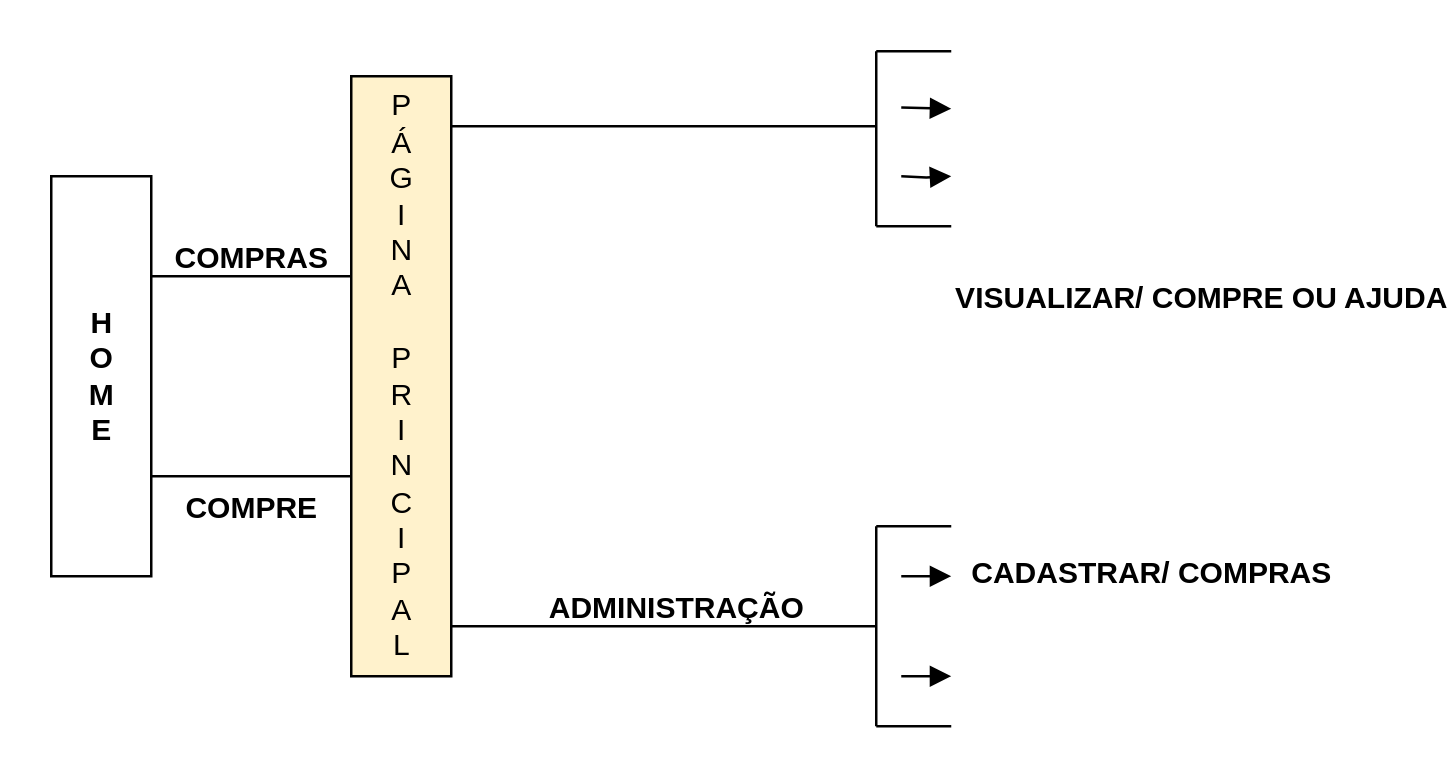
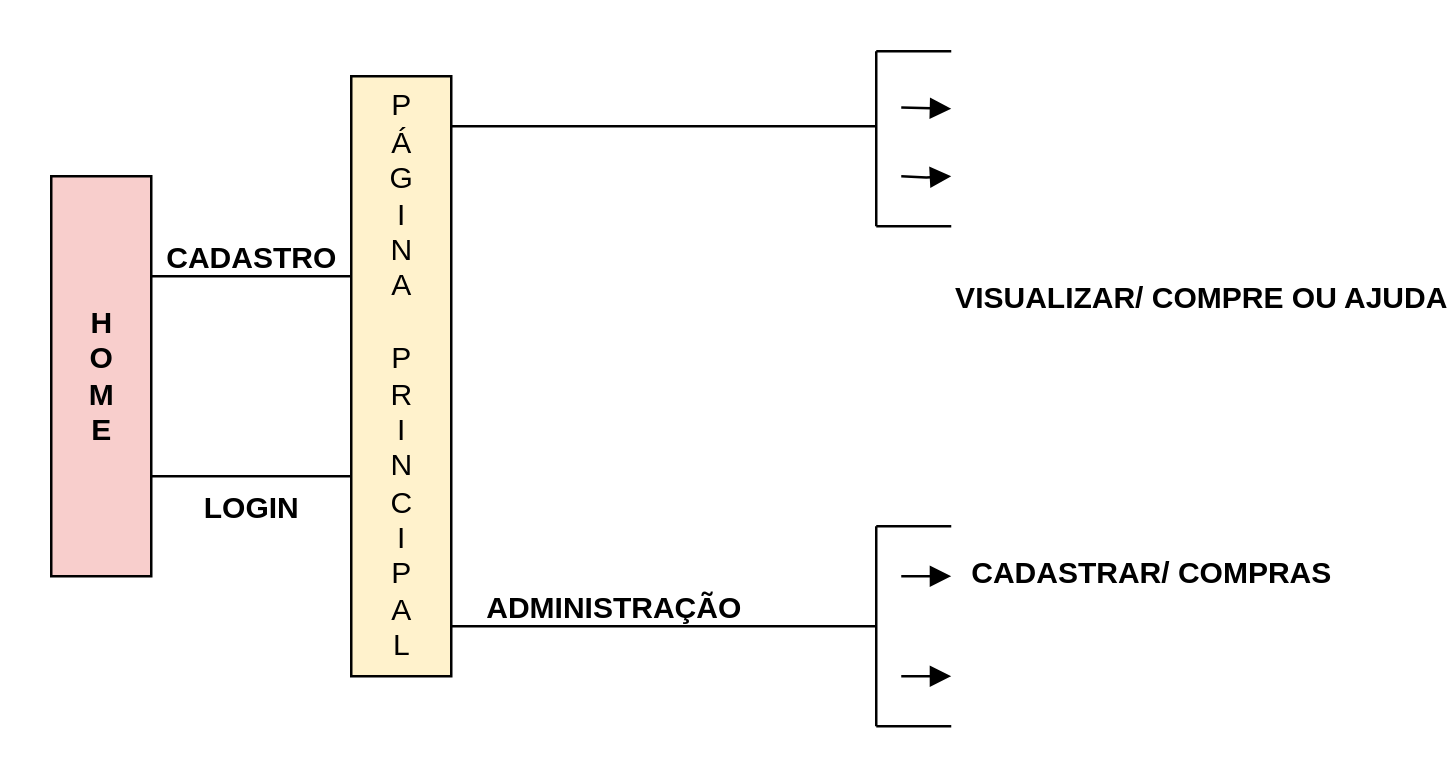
  <mxCell id="0" />
  <mxCell id="1" parent="0" />
- <mxCell id="2" value="H&lt;br&gt;O&lt;br&gt;M&lt;br&gt;E" style="html=1;points=[[0,0,0,0,5],[0,1,0,0,-5],[1,0,0,0,5],[1,1,0,0,-5]];perimeter=orthogonalPerimeter;outlineConnect=0;targetShapes=umlLifeline;portConstraint=eastwest;newEdgeStyle={&quot;curved&quot;:0,&quot;rounded&quot;:0};fontStyle=1" vertex="1" parent="1"><mxGeometry x="20" y="70" width="40" height="160" as="geometry" /></mxCell>
+ <mxCell id="2" value="H&lt;br&gt;O&lt;br&gt;M&lt;br&gt;E" style="html=1;points=[[0,0,0,0,5],[0,1,0,0,-5],[1,0,0,0,5],[1,1,0,0,-5]];perimeter=orthogonalPerimeter;outlineConnect=0;targetShapes=umlLifeline;portConstraint=eastwest;newEdgeStyle={&quot;curved&quot;:0,&quot;rounded&quot;:0};fontStyle=1;fillColor=#f8cecc;" vertex="1" parent="1"><mxGeometry x="20" y="70" width="40" height="160" as="geometry" /></mxCell>
  <mxCell id="3" value="" style="endArrow=none;html=1;rounded=0;exitX=1;exitY=0;exitDx=0;exitDy=5;exitPerimeter=0;" edge="1" parent="1"><mxGeometry width="50" height="50" relative="1" as="geometry"><mxPoint x="60" y="110" as="sourcePoint" /><mxPoint x="140" y="110" as="targetPoint" /></mxGeometry></mxCell>
  <mxCell id="4" value="" style="endArrow=none;html=1;rounded=0;" edge="1" parent="1"><mxGeometry width="50" height="50" relative="1" as="geometry"><mxPoint x="60" y="190" as="sourcePoint" /><mxPoint x="140" y="190" as="targetPoint" /></mxGeometry></mxCell>
  <mxCell id="5" value="P&lt;br&gt;Á&lt;br&gt;G&lt;br&gt;I&lt;br&gt;N&lt;br&gt;A&lt;br&gt;&amp;nbsp;&lt;br&gt;P&lt;br&gt;R&lt;br&gt;I&lt;br&gt;N&lt;br&gt;C&lt;br&gt;I&lt;br&gt;P&lt;br&gt;A&lt;br&gt;L" style="html=1;points=[[0,0,0,0,5],[0,1,0,0,-5],[1,0,0,0,5],[1,1,0,0,-5]];perimeter=orthogonalPerimeter;outlineConnect=0;targetShapes=umlLifeline;portConstraint=eastwest;newEdgeStyle={&quot;curved&quot;:0,&quot;rounded&quot;:0};fillColor=#fff2cc;" vertex="1" parent="1"><mxGeometry x="140" y="30" width="40" height="240" as="geometry" /></mxCell>
  <mxCell id="6" value="" style="endArrow=none;html=1;rounded=0;" edge="1" parent="1" source="5"><mxGeometry width="50" height="50" relative="1" as="geometry"><mxPoint x="330" y="270" as="sourcePoint" /><mxPoint x="180" y="250" as="targetPoint" /><Array as="points"><mxPoint x="350" y="250" /></Array></mxGeometry></mxCell>
  <mxCell id="7" value="" style="endArrow=none;html=1;rounded=0;" edge="1" parent="1"><mxGeometry width="50" height="50" relative="1" as="geometry"><mxPoint x="180" y="50" as="sourcePoint" /><mxPoint x="180" y="50" as="targetPoint" /><Array as="points"><mxPoint x="350" y="50" /><mxPoint x="250" y="50" /></Array></mxGeometry></mxCell>
  <mxCell id="8" value="" style="endArrow=none;html=1;rounded=0;" edge="1" parent="1"><mxGeometry width="50" height="50" relative="1" as="geometry"><mxPoint x="350" y="90" as="sourcePoint" /><mxPoint x="350" y="20" as="targetPoint" /></mxGeometry></mxCell>
  <mxCell id="9" value="" style="endArrow=none;html=1;rounded=0;" edge="1" parent="1"><mxGeometry width="50" height="50" relative="1" as="geometry"><mxPoint x="350" y="290" as="sourcePoint" /><mxPoint x="350" y="210" as="targetPoint" /></mxGeometry></mxCell>
  <mxCell id="10" value="" style="endArrow=none;html=1;rounded=0;" edge="1" parent="1"><mxGeometry width="50" height="50" relative="1" as="geometry"><mxPoint x="350" y="290" as="sourcePoint" /><mxPoint x="380" y="290" as="targetPoint" /></mxGeometry></mxCell>
  <mxCell id="11" value="" style="endArrow=none;html=1;rounded=0;" edge="1" parent="1"><mxGeometry width="50" height="50" relative="1" as="geometry"><mxPoint x="350" y="210" as="sourcePoint" /><mxPoint x="380" y="210" as="targetPoint" /></mxGeometry></mxCell>
  <mxCell id="12" value="" style="endArrow=none;html=1;rounded=0;" edge="1" parent="1"><mxGeometry width="50" height="50" relative="1" as="geometry"><mxPoint x="380" y="20" as="sourcePoint" /><mxPoint x="350" y="20" as="targetPoint" /></mxGeometry></mxCell>
  <mxCell id="13" value="" style="endArrow=none;html=1;rounded=0;" edge="1" parent="1"><mxGeometry width="50" height="50" relative="1" as="geometry"><mxPoint x="350" y="90" as="sourcePoint" /><mxPoint x="380" y="90" as="targetPoint" /></mxGeometry></mxCell>
- <mxCell id="14" value="COMPRAS" style="text;align=center;fontStyle=1;verticalAlign=middle;spacingLeft=3;spacingRight=3;strokeColor=none;rotatable=0;points=[[0,0.5],[1,0.5]];portConstraint=eastwest;html=1;" vertex="1" parent="1"><mxGeometry x="60" y="90" width="80" height="26" as="geometry" /></mxCell>
- <mxCell id="15" value="COMPRE" style="text;align=center;fontStyle=1;verticalAlign=middle;spacingLeft=3;spacingRight=3;strokeColor=none;rotatable=0;points=[[0,0.5],[1,0.5]];portConstraint=eastwest;html=1;" vertex="1" parent="1"><mxGeometry x="60" y="190" width="80" height="26" as="geometry" /></mxCell>
- <mxCell id="16" value="ADMINISTRAÇÃO" style="text;align=center;fontStyle=1;verticalAlign=middle;spacingLeft=3;spacingRight=3;strokeColor=none;rotatable=0;points=[[0,0.5],[1,0.5]];portConstraint=eastwest;html=1;" vertex="1" parent="1"><mxGeometry x="230" y="230" width="80" height="26" as="geometry" /></mxCell>
+ <mxCell id="14" value="CADASTRO" style="text;align=center;fontStyle=1;verticalAlign=middle;spacingLeft=3;spacingRight=3;strokeColor=none;rotatable=0;points=[[0,0.5],[1,0.5]];portConstraint=eastwest;html=1;" vertex="1" parent="1"><mxGeometry x="60" y="90" width="80" height="26" as="geometry" /></mxCell>
+ <mxCell id="15" value="LOGIN" style="text;align=center;fontStyle=1;verticalAlign=middle;spacingLeft=3;spacingRight=3;strokeColor=none;rotatable=0;points=[[0,0.5],[1,0.5]];portConstraint=eastwest;html=1;" vertex="1" parent="1"><mxGeometry x="60" y="190" width="80" height="26" as="geometry" /></mxCell>
+ <mxCell id="16" value="ADMINISTRAÇÃO" style="text;align=center;fontStyle=1;verticalAlign=middle;spacingLeft=3;spacingRight=3;strokeColor=none;rotatable=0;points=[[0,0.5],[1,0.5]];portConstraint=eastwest;html=1;" vertex="1" parent="1"><mxGeometry x="205" y="230" width="80" height="26" as="geometry" /></mxCell>
  <mxCell id="17" value="" style="html=1;verticalAlign=bottom;endArrow=block;curved=0;rounded=0;" edge="1" parent="1"><mxGeometry width="80" relative="1" as="geometry"><mxPoint x="360" y="42.5" as="sourcePoint" /><mxPoint x="380" y="43" as="targetPoint" /></mxGeometry></mxCell>
  <mxCell id="18" value="" style="html=1;verticalAlign=bottom;endArrow=block;curved=0;rounded=0;" edge="1" parent="1"><mxGeometry width="80" relative="1" as="geometry"><mxPoint x="360" y="70" as="sourcePoint" /><mxPoint x="380" y="70" as="targetPoint" /><Array as="points"><mxPoint x="370" y="70.5" /></Array></mxGeometry></mxCell>
  <mxCell id="19" value="" style="html=1;verticalAlign=bottom;endArrow=block;curved=0;rounded=0;" edge="1" parent="1"><mxGeometry width="80" relative="1" as="geometry"><mxPoint x="360" y="270" as="sourcePoint" /><mxPoint x="380" y="270" as="targetPoint" /></mxGeometry></mxCell>
  <mxCell id="20" value="" style="html=1;verticalAlign=bottom;endArrow=block;curved=0;rounded=0;" edge="1" parent="1"><mxGeometry width="80" relative="1" as="geometry"><mxPoint x="360" y="230" as="sourcePoint" /><mxPoint x="380" y="230" as="targetPoint" /></mxGeometry></mxCell>
  <mxCell id="21" value="VISUALIZAR/ COMPRE OU AJUDA" style="text;align=center;fontStyle=1;verticalAlign=middle;spacingLeft=3;spacingRight=3;strokeColor=none;rotatable=0;points=[[0,0.5],[1,0.5]];portConstraint=eastwest;html=1;" vertex="1" parent="1"><mxGeometry x="440" y="106" width="80" height="26" as="geometry" /></mxCell>
  <mxCell id="22" value="CADASTRAR/ COMPRAS" style="text;align=center;fontStyle=1;verticalAlign=middle;spacingLeft=3;spacingRight=3;strokeColor=none;rotatable=0;points=[[0,0.5],[1,0.5]];portConstraint=eastwest;html=1;" vertex="1" parent="1"><mxGeometry x="420" y="216" width="80" height="26" as="geometry" /></mxCell>
